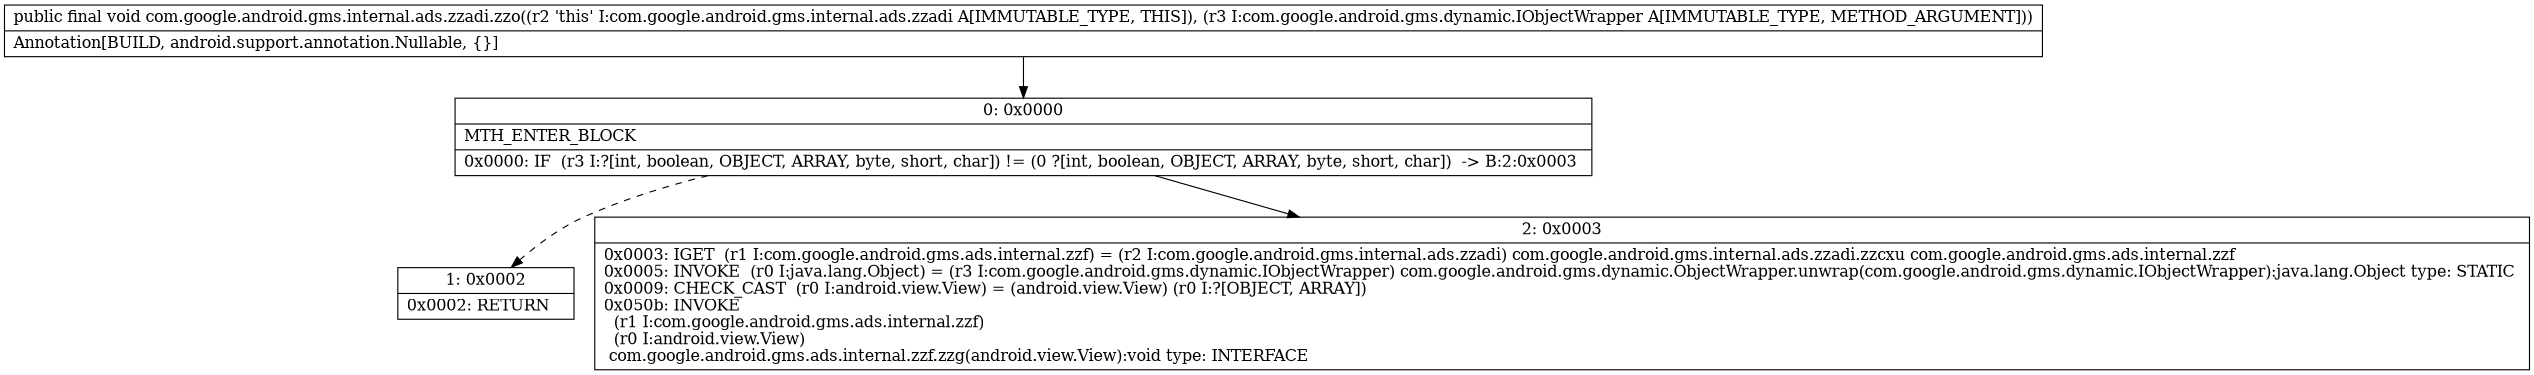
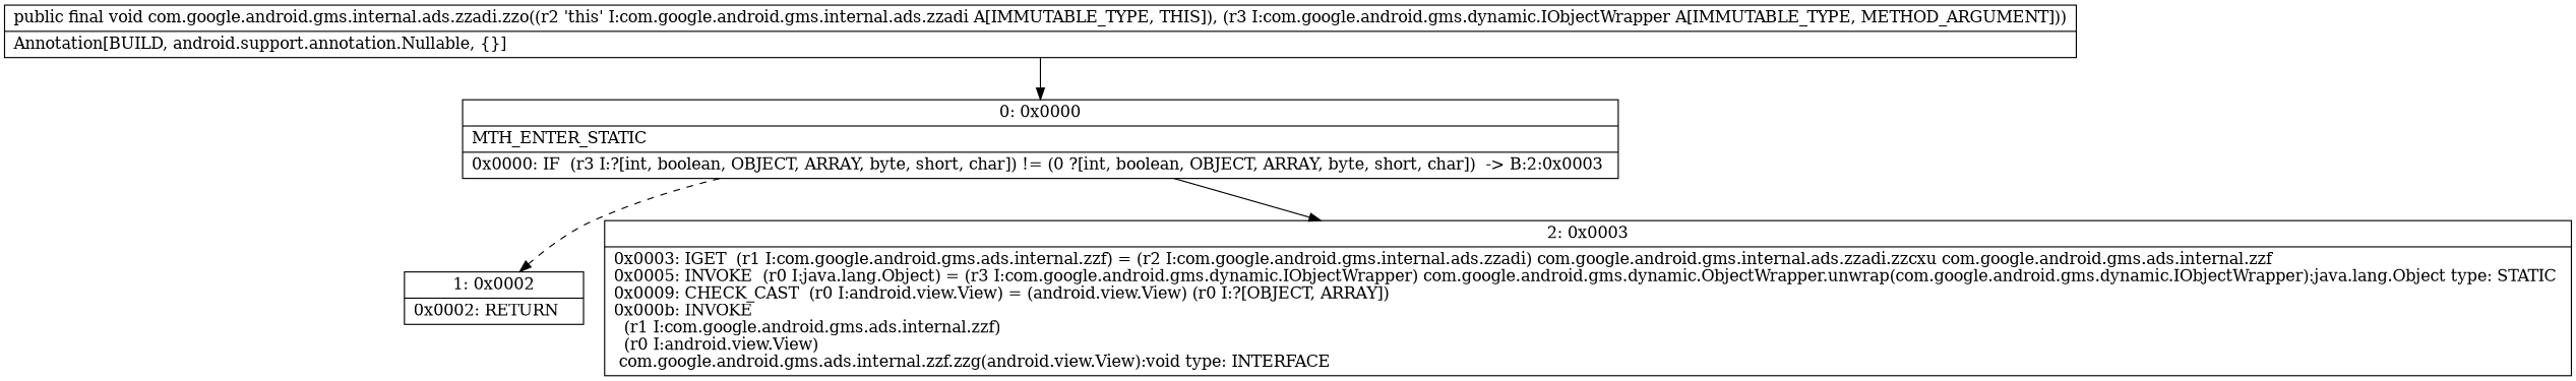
  digraph {
    node [shape=record]
-   n1 [label="{0\:\ 0x0000|MTH_ENTER_BLOCK\l|0x0000: IF  (r3 I:?[int, boolean, OBJECT, ARRAY, byte, short, char]) != (0 ?[int, boolean, OBJECT, ARRAY, byte, short, char])  \-\> B:2:0x0003 \l}"]
+   n1 [label="{0\:\ 0x0000|MTH_ENTER_STATIC\l|0x0000: IF  (r3 I:?[int, boolean, OBJECT, ARRAY, byte, short, char]) != (0 ?[int, boolean, OBJECT, ARRAY, byte, short, char])  \-\> B:2:0x0003 \l}"]
    n2 [label="{1\:\ 0x0002|0x0002: RETURN   \l}"]
-   n3 [label="{2\:\ 0x0003|0x0003: IGET  (r1 I:com.google.android.gms.ads.internal.zzf) = (r2 I:com.google.android.gms.internal.ads.zzadi) com.google.android.gms.internal.ads.zzadi.zzcxu com.google.android.gms.ads.internal.zzf \l0x0005: INVOKE  (r0 I:java.lang.Object) = (r3 I:com.google.android.gms.dynamic.IObjectWrapper) com.google.android.gms.dynamic.ObjectWrapper.unwrap(com.google.android.gms.dynamic.IObjectWrapper):java.lang.Object type: STATIC \l0x0009: CHECK_CAST  (r0 I:android.view.View) = (android.view.View) (r0 I:?[OBJECT, ARRAY]) \l0x050b: INVOKE  \l  (r1 I:com.google.android.gms.ads.internal.zzf)\l  (r0 I:android.view.View)\l com.google.android.gms.ads.internal.zzf.zzg(android.view.View):void type: INTERFACE \l}"]
+   n3 [label="{2\:\ 0x0003|0x0003: IGET  (r1 I:com.google.android.gms.ads.internal.zzf) = (r2 I:com.google.android.gms.internal.ads.zzadi) com.google.android.gms.internal.ads.zzadi.zzcxu com.google.android.gms.ads.internal.zzf \l0x0005: INVOKE  (r0 I:java.lang.Object) = (r3 I:com.google.android.gms.dynamic.IObjectWrapper) com.google.android.gms.dynamic.ObjectWrapper.unwrap(com.google.android.gms.dynamic.IObjectWrapper):java.lang.Object type: STATIC \l0x0009: CHECK_CAST  (r0 I:android.view.View) = (android.view.View) (r0 I:?[OBJECT, ARRAY]) \l0x000b: INVOKE  \l  (r1 I:com.google.android.gms.ads.internal.zzf)\l  (r0 I:android.view.View)\l com.google.android.gms.ads.internal.zzf.zzg(android.view.View):void type: INTERFACE \l}"]
    n4 [label="{public final void com.google.android.gms.internal.ads.zzadi.zzo((r2 'this' I:com.google.android.gms.internal.ads.zzadi A[IMMUTABLE_TYPE, THIS]), (r3 I:com.google.android.gms.dynamic.IObjectWrapper A[IMMUTABLE_TYPE, METHOD_ARGUMENT]))  | Annotation[BUILD, android.support.annotation.Nullable, \{\}]\l}"]
    n1 -> n2 [style=dashed]
    n1 -> n3
    n4 -> n1
  }
